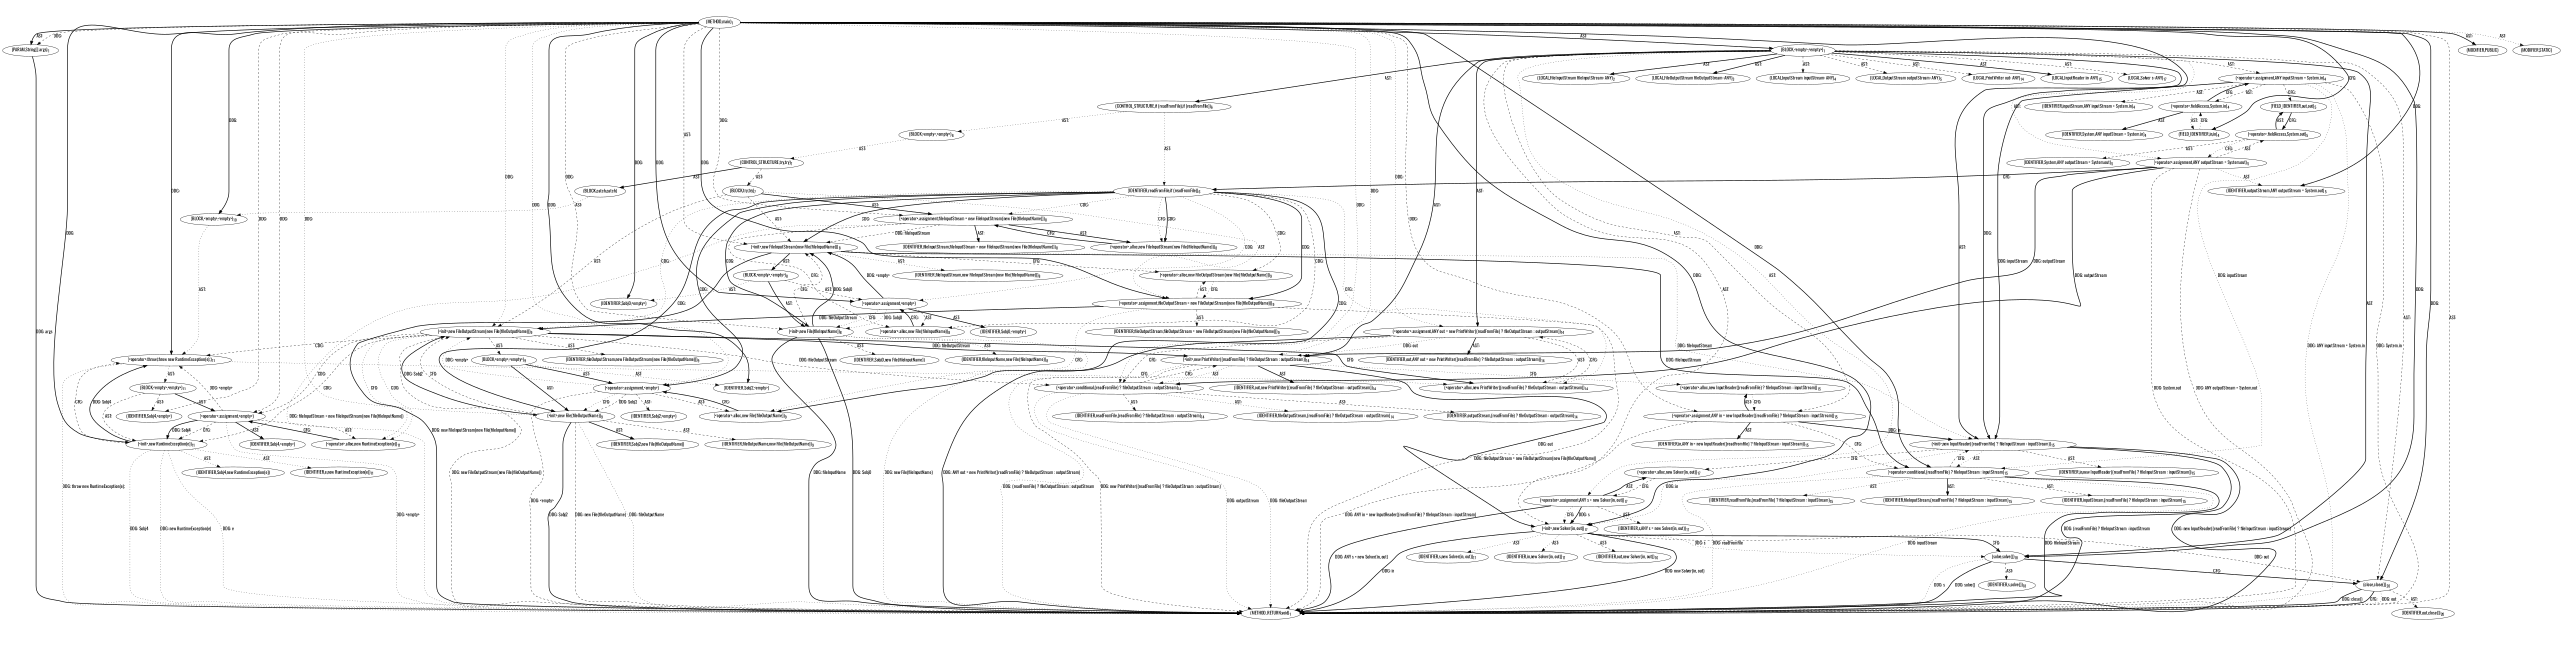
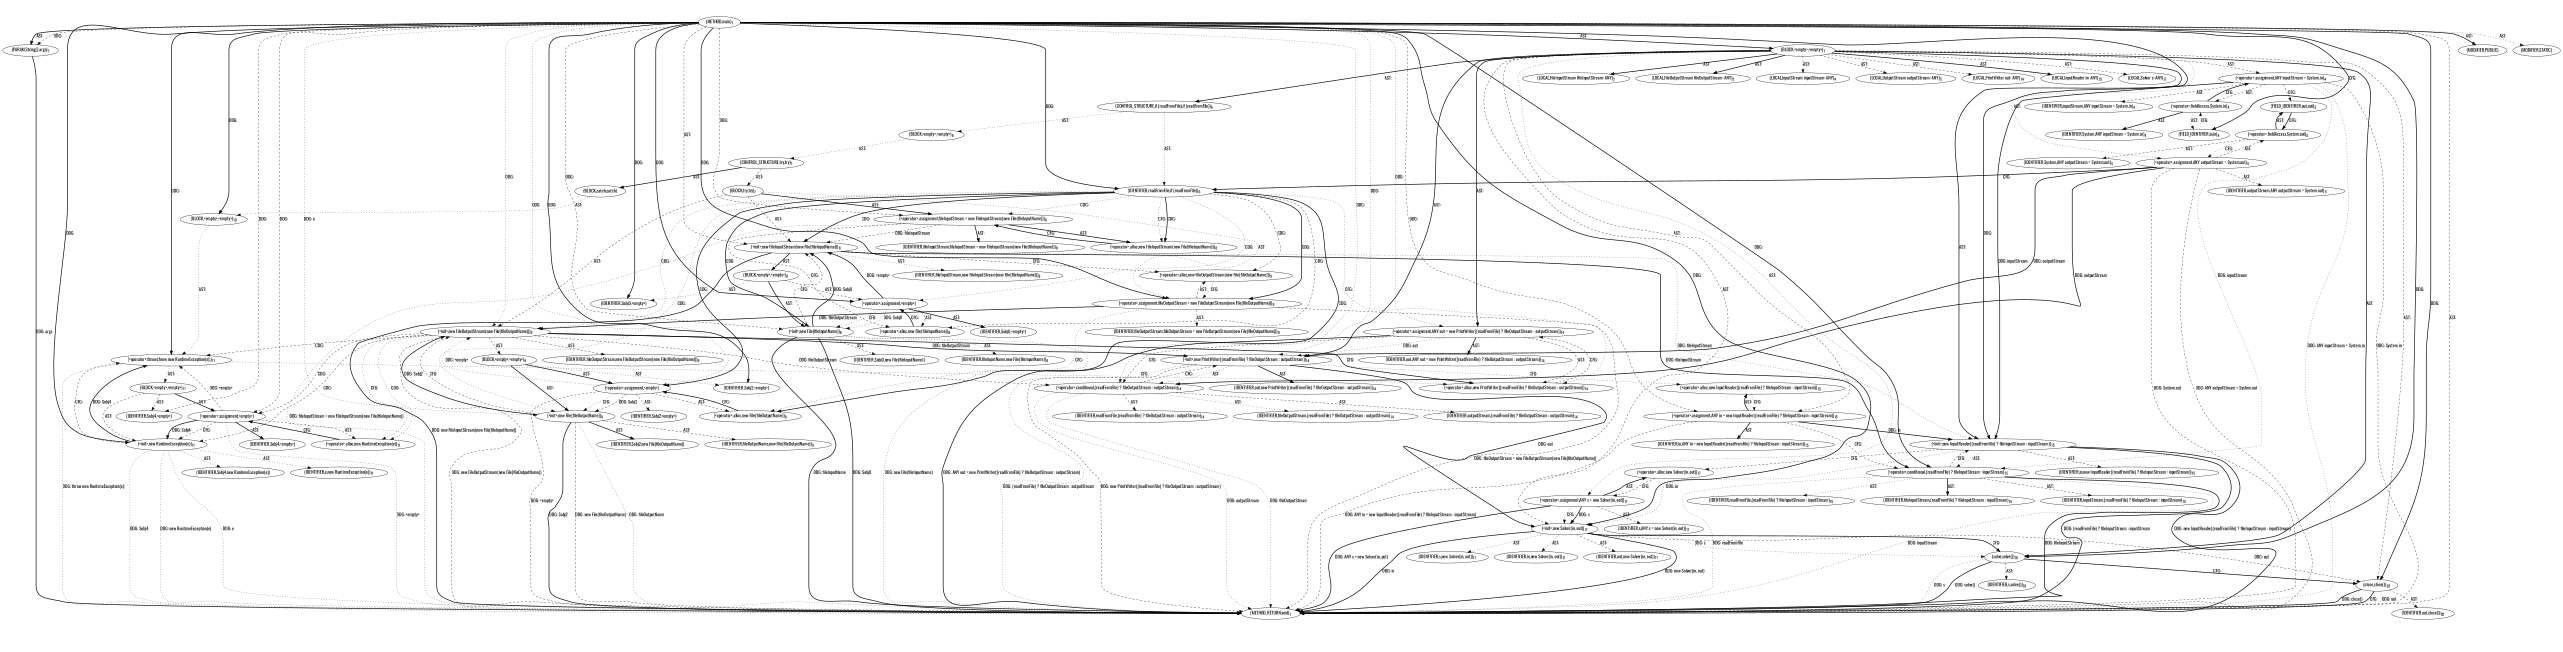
  digraph {
    fontname=Oswald
    node [fontname=Oswald]
    edge [fontname=Oswald style=bold]
    n1 [label=<(METHOD,main)<SUB>1</SUB>>]
    n2 [label=<(PARAM,String[] args)<SUB>1</SUB>>]
    n3 [label=<(BLOCK,&lt;empty&gt;,&lt;empty&gt;)<SUB>1</SUB>>]
    n4 [label=<(FIELD_IDENTIFIER,in,in)<SUB>4</SUB>>]
    n5 [label=<(IDENTIFIER,readFromFile,if (readFromFile))<SUB>6</SUB>>]
    n6 [label=<(&lt;operator&gt;.assignment,fileInputStream = new FileInputStream(new File(fileInputName)))<SUB>8</SUB>>]
    n7 [label=<(&lt;init&gt;,new FileInputStream(new File(fileInputName)))<SUB>8</SUB>>]
    n8 [label=<(&lt;operator&gt;.assignment,&lt;empty&gt;)>]
    n9 [label=<(&lt;init&gt;,new File(fileInputName))<SUB>8</SUB>>]
    n10 [label=<(IDENTIFIER,$obj0,&lt;empty&gt;)>]
    n11 [label=<(&lt;operator&gt;.assignment,fileOutputStream = new FileOutputStream(new File(fileOutputName)))<SUB>9</SUB>>]
    n12 [label=<(&lt;init&gt;,new FileOutputStream(new File(fileOutputName)))<SUB>9</SUB>>]
    n13 [label=<(&lt;operator&gt;.assignment,&lt;empty&gt;)>]
    n14 [label=<(&lt;init&gt;,new File(fileOutputName))<SUB>9</SUB>>]
    n15 [label=<(IDENTIFIER,$obj2,&lt;empty&gt;)>]
    n16 [label=<(BLOCK,&lt;empty&gt;,&lt;empty&gt;)<SUB>10</SUB>>]
    n17 [label=<(&lt;operator&gt;.throw,throw new RuntimeException(e);)<SUB>11</SUB>>]
    n18 [label=<(&lt;operator&gt;.assignment,&lt;empty&gt;)>]
    n19 [label=<(&lt;init&gt;,new RuntimeException(e))<SUB>11</SUB>>]
    n20 [label=<(IDENTIFIER,$obj4,&lt;empty&gt;)>]
    n21 [label=<(&lt;operator&gt;.assignment,ANY out = new PrintWriter((readFromFile) ? fileOutputStream : outputStream))<SUB>14</SUB>>]
    n22 [label=<(&lt;init&gt;,new PrintWriter((readFromFile) ? fileOutputStream : outputStream))<SUB>14</SUB>>]
    n23 [label=<(&lt;operator&gt;.conditional,(readFromFile) ? fileOutputStream : outputStream)<SUB>14</SUB>>]
    n24 [label=<(&lt;operator&gt;.assignment,ANY in = new InputReader((readFromFile) ? fileInputStream : inputStream))<SUB>15</SUB>>]
    n25 [label=<(&lt;init&gt;,new InputReader((readFromFile) ? fileInputStream : inputStream))<SUB>15</SUB>>]
    n26 [label=<(&lt;operator&gt;.conditional,(readFromFile) ? fileInputStream : inputStream)<SUB>15</SUB>>]
    n27 [label=<(&lt;init&gt;,new Solver(in, out))<SUB>17</SUB>>]
    n28 [label=<(solve,solve())<SUB>18</SUB>>]
    n29 [label=<(close,close())<SUB>20</SUB>>]
    n30 [label=<(MODIFIER,PUBLIC)>]
    n31 [label=<(MODIFIER,STATIC)>]
    n32 [label=<(METHOD_RETURN,void)<SUB>1</SUB>>]
    n33 [label=<(&lt;operator&gt;.assignment,ANY s = new Solver(in, out))<SUB>17</SUB>>]
    n34 [label=<(LOCAL,FileInputStream fileInputStream: ANY)<SUB>2</SUB>>]
    n35 [label=<(LOCAL,FileOutputStream fileOutputStream: ANY)<SUB>3</SUB>>]
    n36 [label=<(LOCAL,InputStream inputStream: ANY)<SUB>4</SUB>>]
    n37 [label=<(&lt;operator&gt;.assignment,ANY inputStream = System.in)<SUB>4</SUB>>]
    n38 [label=<(LOCAL,OutputStream outputStream: ANY)<SUB>5</SUB>>]
    n39 [label=<(&lt;operator&gt;.assignment,ANY outputStream = System.out)<SUB>5</SUB>>]
    n40 [label=<(CONTROL_STRUCTURE,if (readFromFile),if (readFromFile))<SUB>6</SUB>>]
    n41 [label=<(LOCAL,PrintWriter out: ANY)<SUB>14</SUB>>]
    n42 [label=<(LOCAL,InputReader in: ANY)<SUB>15</SUB>>]
    n43 [label=<(LOCAL,Solver s: ANY)<SUB>17</SUB>>]
    n44 [label=<(&lt;operator&gt;.fieldAccess,System.in)<SUB>4</SUB>>]
    n45 [label=<(&lt;operator&gt;.alloc,new FileInputStream(new File(fileInputName)))<SUB>8</SUB>>]
    n46 [label=<(&lt;operator&gt;.alloc,new File(fileInputName))<SUB>8</SUB>>]
    n47 [label=<(&lt;operator&gt;.alloc,new FileOutputStream(new File(fileOutputName)))<SUB>9</SUB>>]
    n48 [label=<(&lt;operator&gt;.alloc,new File(fileOutputName))<SUB>9</SUB>>]
    n49 [label=<(&lt;operator&gt;.alloc,new PrintWriter((readFromFile) ? fileOutputStream : outputStream))<SUB>14</SUB>>]
    n50 [label=<(IDENTIFIER,fileInputStream,fileInputStream = new FileInputStream(new File(fileInputName)))<SUB>8</SUB>>]
    n51 [label=<(IDENTIFIER,fileInputStream,new FileInputStream(new File(fileInputName)))<SUB>8</SUB>>]
    n52 [label=<(BLOCK,&lt;empty&gt;,&lt;empty&gt;)<SUB>8</SUB>>]
    n53 [label=<(IDENTIFIER,$obj0,&lt;empty&gt;)>]
    n54 [label=<(IDENTIFIER,$obj0,new File(fileInputName))>]
    n55 [label=<(IDENTIFIER,fileInputName,new File(fileInputName))<SUB>8</SUB>>]
    n56 [label=<(IDENTIFIER,fileOutputStream,fileOutputStream = new FileOutputStream(new File(fileOutputName)))<SUB>9</SUB>>]
    n57 [label=<(IDENTIFIER,fileOutputStream,new FileOutputStream(new File(fileOutputName)))<SUB>9</SUB>>]
    n58 [label=<(BLOCK,&lt;empty&gt;,&lt;empty&gt;)<SUB>9</SUB>>]
    n59 [label=<(&lt;operator&gt;.alloc,new RuntimeException(e))<SUB>11</SUB>>]
    n60 [label=<(IDENTIFIER,$obj2,&lt;empty&gt;)>]
    n61 [label=<(IDENTIFIER,$obj2,new File(fileOutputName))>]
    n62 [label=<(IDENTIFIER,fileOutputName,new File(fileOutputName))<SUB>9</SUB>>]
    n63 [label=<(BLOCK,&lt;empty&gt;,&lt;empty&gt;)<SUB>11</SUB>>]
    n64 [label=<(IDENTIFIER,$obj4,&lt;empty&gt;)>]
    n65 [label=<(IDENTIFIER,$obj4,new RuntimeException(e))>]
    n66 [label=<(IDENTIFIER,e,new RuntimeException(e))<SUB>11</SUB>>]
    n67 [label=<(IDENTIFIER,out,ANY out = new PrintWriter((readFromFile) ? fileOutputStream : outputStream))<SUB>14</SUB>>]
    n68 [label=<(IDENTIFIER,out,new PrintWriter((readFromFile) ? fileOutputStream : outputStream))<SUB>14</SUB>>]
    n69 [label=<(&lt;operator&gt;.alloc,new InputReader((readFromFile) ? fileInputStream : inputStream))<SUB>15</SUB>>]
    n70 [label=<(IDENTIFIER,readFromFile,(readFromFile) ? fileOutputStream : outputStream)<SUB>14</SUB>>]
    n71 [label=<(IDENTIFIER,fileOutputStream,(readFromFile) ? fileOutputStream : outputStream)<SUB>14</SUB>>]
    n72 [label=<(IDENTIFIER,outputStream,(readFromFile) ? fileOutputStream : outputStream)<SUB>14</SUB>>]
    n73 [label=<(IDENTIFIER,in,ANY in = new InputReader((readFromFile) ? fileInputStream : inputStream))<SUB>15</SUB>>]
    n74 [label=<(IDENTIFIER,in,new InputReader((readFromFile) ? fileInputStream : inputStream))<SUB>15</SUB>>]
    n75 [label=<(&lt;operator&gt;.alloc,new Solver(in, out))<SUB>17</SUB>>]
    n76 [label=<(IDENTIFIER,readFromFile,(readFromFile) ? fileInputStream : inputStream)<SUB>15</SUB>>]
    n77 [label=<(IDENTIFIER,fileInputStream,(readFromFile) ? fileInputStream : inputStream)<SUB>15</SUB>>]
    n78 [label=<(IDENTIFIER,inputStream,(readFromFile) ? fileInputStream : inputStream)<SUB>15</SUB>>]
    n79 [label=<(IDENTIFIER,s,ANY s = new Solver(in, out))<SUB>17</SUB>>]
    n80 [label=<(IDENTIFIER,s,new Solver(in, out))<SUB>17</SUB>>]
    n81 [label=<(IDENTIFIER,in,new Solver(in, out))<SUB>17</SUB>>]
-   n82 [label=<(IDENTIFIER,out,new Solver(in, out))<SUB>16</SUB>>]
+   n82 [label=<(IDENTIFIER,out,new Solver(in, out))<SUB>17</SUB>>]
    n83 [label=<(IDENTIFIER,s,solve())<SUB>18</SUB>>]
    n84 [label=<(IDENTIFIER,out,close())<SUB>20</SUB>>]
    n85 [label=<(IDENTIFIER,inputStream,ANY inputStream = System.in)<SUB>4</SUB>>]
    n86 [label=<(FIELD_IDENTIFIER,out,out)<SUB>5</SUB>>]
    n87 [label=<(IDENTIFIER,outputStream,ANY outputStream = System.out)<SUB>5</SUB>>]
    n88 [label=<(&lt;operator&gt;.fieldAccess,System.out)<SUB>5</SUB>>]
    n89 [label=<(BLOCK,&lt;empty&gt;,&lt;empty&gt;)<SUB>6</SUB>>]
    n90 [label=<(IDENTIFIER,System,ANY inputStream = System.in)<SUB>4</SUB>>]
    n91 [label=<(IDENTIFIER,System,ANY outputStream = System.out)<SUB>5</SUB>>]
    n92 [label=<(CONTROL_STRUCTURE,try,try)<SUB>7</SUB>>]
    n93 [label=<(BLOCK,try,try)<SUB>7</SUB>>]
    n94 [label=<(BLOCK,catch,catch)>]
    n1 -> n2 [label="AST: "]
    n1 -> n2 [label="DDG: " style=dashed]
    n1 -> n3 [label="AST: "]
    n1 -> n4 [label="CFG: "]
-   n1 -> n87 [label="DDG: "]
+   n1 -> n5 [label="DDG: "]
    n1 -> n6 [label="DDG: " style=dashed]
    n1 -> n7 [label="AST: " style=dashed]
    n1 -> n8 [label="DDG: "]
    n1 -> n9 [label="DDG: " style=dashed]
    n1 -> n10 [label="DDG: "]
    n1 -> n11 [label="DDG: "]
    n1 -> n12 [label="DDG: " style=dotted]
    n1 -> n13 [label="DDG: " style=dotted]
-   n1 -> n14 [label="DDG: " style=dotted]
+   n1 -> n14 [label="DDG: e" style=dotted]
    n1 -> n15 [label="DDG: "]
    n1 -> n16 [label="DDG: "]
    n1 -> n17 [label="DDG: "]
    n1 -> n18 [label="DDG: " style=dashed]
    n1 -> n19 [label="DDG: "]
    n1 -> n20 [label="DDG: " style=dashed]
    n1 -> n21 [label="DDG: " style=dotted]
    n1 -> n22 [label="DDG: " style=dotted]
    n1 -> n23 [label="DDG: " style=dotted]
    n1 -> n24 [label="DDG: " style=dashed]
    n1 -> n25 [label="DDG: "]
    n1 -> n26 [label="DDG: "]
    n1 -> n27 [label="DDG: "]
    n1 -> n28 [label="DDG: "]
    n1 -> n29 [label="DDG: "]
    n1 -> n30 [label="AST: "]
    n1 -> n31 [label="AST: " style=dotted]
    n1 -> n32 [label="AST: " style=dashed]
    n2 -> n32 [label="DDG: args"]
    n3 -> n21 [label="AST: "]
    n3 -> n22 [label="AST: "]
    n3 -> n24 [label="AST: " style=dashed]
    n3 -> n25 [label="AST: "]
    n3 -> n27 [label="AST: " style=dashed]
    n3 -> n28 [label="AST: "]
    n3 -> n29 [label="AST: " style=dashed]
    n3 -> n33 [label="AST: " style=dotted]
    n3 -> n34 [label="AST: "]
    n3 -> n35 [label="AST: "]
    n3 -> n36 [label="AST: " style=dashed]
    n3 -> n37 [label="AST: " style=dashed]
    n3 -> n38 [label="AST: " style=dashed]
    n3 -> n39 [label="AST: " style=dotted]
    n3 -> n40 [label="AST: "]
    n3 -> n41 [label="AST: " style=dashed]
    n3 -> n42 [label="AST: "]
    n3 -> n43 [label="AST: " style=dashed]
    n4 -> n44 [label="CFG: " style=dotted]
    n5 -> n6 [label="CDG: " style=dotted]
    n5 -> n7 [label="CDG: "]
    n5 -> n8 [label="CDG: " style=dotted]
    n5 -> n9 [label="CDG: "]
    n5 -> n11 [label="CDG: "]
    n5 -> n12 [label="CDG: " style=dotted]
    n5 -> n13 [label="CDG: "]
-   n5 -> n14 [label="CDG: "]
+   n5 -> n14 [label="CDG: " style=dotted]
    n5 -> n45 [label="CFG: " style=dotted]
    n5 -> n45 [label="CDG: "]
    n5 -> n46 [label="CDG: " style=dashed]
    n5 -> n47 [label="CDG: " style=dashed]
    n5 -> n48 [label="CDG: "]
    n5 -> n49 [label="CFG: " style=dotted]
    n6 -> n7 [label="DDG: fileInputStream" style=dashed]
    n6 -> n32 [label="DDG: fileInputStream = new FileInputStream(new File(fileInputName))" style=dotted]
    n6 -> n45 [label="AST: "]
    n6 -> n46 [label="CFG: " style=dashed]
    n6 -> n50 [label="AST: "]
    n7 -> n25 [label="DDG: fileInputStream" style=dotted]
    n7 -> n26 [label="DDG: fileInputStream"]
    n7 -> n32 [label="DDG: new FileInputStream(new File(fileInputName))"]
    n7 -> n47 [label="CFG: " style=dashed]
    n7 -> n51 [label="AST: " style=dotted]
    n7 -> n52 [label="AST: "]
    n8 -> n7 [label="DDG: &lt;empty&gt;"]
    n8 -> n9 [label="CFG: " style=dotted]
    n8 -> n9 [label="DDG: $obj0" style=dotted]
    n8 -> n46 [label="AST: " style=dashed]
    n8 -> n53 [label="AST: "]
    n9 -> n7 [label="CFG: " style=dashed]
    n9 -> n7 [label="DDG: $obj0"]
    n9 -> n32 [label="DDG: $obj0"]
    n9 -> n32 [label="DDG: new File(fileInputName)" style=dotted]
    n9 -> n32 [label="DDG: fileInputName"]
    n9 -> n54 [label="AST: " style=dashed]
    n9 -> n55 [label="AST: " style=dotted]
    n11 -> n12 [label="DDG: fileOutputStream"]
    n11 -> n32 [label="DDG: fileOutputStream = new FileOutputStream(new File(fileOutputName))" style=dashed]
    n11 -> n47 [label="AST: " style=dashed]
    n11 -> n48 [label="CFG: " style=dotted]
    n11 -> n56 [label="AST: " style=dashed]
    n12 -> n17 [label="CDG: " style=dashed]
    n12 -> n18 [label="CDG: " style=dashed]
    n12 -> n19 [label="CDG: " style=dashed]
    n12 -> n22 [label="DDG: fileOutputStream"]
    n12 -> n23 [label="DDG: fileOutputStream" style=dashed]
    n12 -> n32 [label="DDG: new FileOutputStream(new File(fileOutputName))" style=dashed]
    n12 -> n49 [label="CFG: "]
    n12 -> n57 [label="AST: " style=dashed]
    n12 -> n58 [label="AST: " style=dashed]
    n12 -> n59 [label="CFG: " style=dotted]
    n12 -> n59 [label="CDG: " style=dotted]
    n13 -> n12 [label="DDG: &lt;empty&gt;" style=dotted]
    n13 -> n14 [label="CFG: " style=dotted]
    n13 -> n14 [label="DDG: $obj2" style=dashed]
    n13 -> n32 [label="DDG: &lt;empty&gt;" style=dashed]
    n13 -> n48 [label="AST: " style=dashed]
    n13 -> n60 [label="AST: " style=dashed]
    n14 -> n12 [label="CFG: " style=dashed]
    n14 -> n12 [label="DDG: $obj2"]
    n14 -> n32 [label="DDG: $obj2"]
    n14 -> n32 [label="DDG: new File(fileOutputName)" style=dashed]
    n14 -> n32 [label="DDG: fileOutputName" style=dotted]
    n14 -> n61 [label="AST: "]
    n14 -> n62 [label="AST: " style=dashed]
    n16 -> n17 [label="AST: " style=dotted]
    n17 -> n32 [label="DDG: throw new RuntimeException(e);" style=dotted]
    n17 -> n49 [label="CFG: " style=dotted]
    n17 -> n63 [label="AST: " style=dotted]
    n18 -> n17 [label="DDG: &lt;empty&gt;" style=dashed]
    n18 -> n19 [label="CFG: " style=dashed]
    n18 -> n19 [label="DDG: $obj4"]
    n18 -> n32 [label="DDG: &lt;empty&gt;" style=dotted]
    n18 -> n59 [label="AST: " style=dashed]
    n18 -> n64 [label="AST: "]
    n19 -> n17 [label="CFG: " style=dashed]
    n19 -> n17 [label="DDG: $obj4"]
    n19 -> n32 [label="DDG: $obj4" style=dotted]
    n19 -> n32 [label="DDG: new RuntimeException(e)" style=dotted]
    n19 -> n32 [label="DDG: e" style=dotted]
    n19 -> n65 [label="AST: " style=dotted]
    n19 -> n66 [label="AST: " style=dotted]
    n21 -> n22 [label="DDG: out" style=dotted]
    n21 -> n23 [label="CFG: " style=dashed]
    n21 -> n32 [label="DDG: ANY out = new PrintWriter((readFromFile) ? fileOutputStream : outputStream)"]
    n21 -> n49 [label="AST: " style=dashed]
    n21 -> n67 [label="AST: "]
    n22 -> n23 [label="AST: " style=dotted]
    n22 -> n27 [label="DDG: out"]
    n22 -> n32 [label="DDG: (readFromFile) ? fileOutputStream : outputStream" style=dotted]
    n22 -> n32 [label="DDG: new PrintWriter((readFromFile) ? fileOutputStream : outputStream)" style=dashed]
    n22 -> n68 [label="AST: "]
    n22 -> n69 [label="CFG: " style=dotted]
    n23 -> n22 [label="CFG: " style=dashed]
    n23 -> n32 [label="DDG: outputStream" style=dotted]
    n23 -> n32 [label="DDG: fileOutputStream" style=dotted]
    n23 -> n70 [label="AST: " style=dashed]
    n23 -> n71 [label="AST: " style=dotted]
    n23 -> n72 [label="AST: " style=dashed]
    n24 -> n25 [label="DDG: in"]
    n24 -> n26 [label="CFG: " style=dashed]
    n24 -> n32 [label="DDG: ANY in = new InputReader((readFromFile) ? fileInputStream : inputStream)" style=dashed]
    n24 -> n69 [label="AST: "]
    n24 -> n73 [label="AST: "]
    n25 -> n26 [label="AST: " style=dotted]
    n25 -> n27 [label="DDG: in" style=dotted]
    n25 -> n32 [label="DDG: (readFromFile) ? fileInputStream : inputStream"]
    n25 -> n32 [label="DDG: new InputReader((readFromFile) ? fileInputStream : inputStream)"]
    n25 -> n74 [label="AST: " style=dashed]
    n25 -> n75 [label="CFG: " style=dashed]
    n26 -> n25 [label="CFG: " style=dashed]
    n26 -> n32 [label="DDG: readFromFile" style=dotted]
    n26 -> n32 [label="DDG: inputStream" style=dotted]
    n26 -> n32 [label="DDG: fileInputStream"]
    n26 -> n76 [label="AST: " style=dotted]
    n26 -> n77 [label="AST: "]
    n26 -> n78 [label="AST: " style=dashed]
    n27 -> n28 [label="CFG: "]
    n27 -> n28 [label="DDG: s" style=dotted]
    n27 -> n29 [label="DDG: out" style=dashed]
    n27 -> n32 [label="DDG: in"]
    n27 -> n32 [label="DDG: new Solver(in, out)"]
    n27 -> n80 [label="AST: " style=dotted]
    n27 -> n81 [label="AST: " style=dotted]
    n27 -> n82 [label="AST: " style=dashed]
    n28 -> n29 [label="CFG: "]
    n28 -> n32 [label="DDG: s" style=dotted]
    n28 -> n32 [label="DDG: solve()"]
    n28 -> n83 [label="AST: " style=dashed]
    n29 -> n32 [label="CFG: "]
    n29 -> n32 [label="DDG: out" style=dotted]
    n29 -> n32 [label="DDG: close()"]
    n29 -> n84 [label="AST: " style=dashed]
    n33 -> n27 [label="CFG: " style=dotted]
    n33 -> n27 [label="DDG: s"]
    n33 -> n32 [label="DDG: ANY s = new Solver(in, out)"]
    n33 -> n75 [label="AST: "]
    n33 -> n79 [label="AST: " style=dashed]
    n37 -> n25 [label="DDG: inputStream"]
    n37 -> n26 [label="DDG: inputStream" style=dotted]
    n37 -> n32 [label="DDG: System.in" style=dashed]
    n37 -> n32 [label="DDG: ANY inputStream = System.in" style=dotted]
    n37 -> n44 [label="AST: " style=dashed]
    n37 -> n85 [label="AST: " style=dashed]
    n37 -> n86 [label="CFG: " style=dashed]
    n39 -> n5 [label="CFG: "]
    n39 -> n22 [label="DDG: outputStream"]
    n39 -> n23 [label="DDG: outputStream"]
    n39 -> n32 [label="DDG: System.out" style=dashed]
    n39 -> n32 [label="DDG: ANY outputStream = System.out" style=dashed]
-   n39 -> n87 [label="AST: " style=dotted]
+   n39 -> n87 [label="AST: " style=dashed]
    n39 -> n88 [label="AST: " style=dashed]
    n40 -> n5 [label="AST: " style=dotted]
    n40 -> n89 [label="AST: " style=dotted]
    n44 -> n4 [label="AST: " style=dotted]
    n44 -> n37 [label="CFG: "]
    n44 -> n90 [label="AST: "]
    n45 -> n6 [label="CFG: "]
    n46 -> n8 [label="CFG: "]
    n47 -> n11 [label="CFG: " style=dotted]
    n48 -> n13 [label="CFG: "]
    n49 -> n21 [label="CFG: " style=dashed]
    n52 -> n8 [label="AST: " style=dashed]
    n52 -> n9 [label="AST: "]
    n52 -> n10 [label="AST: " style=dotted]
    n58 -> n13 [label="AST: "]
    n58 -> n14 [label="AST: "]
    n58 -> n15 [label="AST: " style=dotted]
    n59 -> n18 [label="CFG: "]
    n63 -> n18 [label="AST: "]
    n63 -> n19 [label="AST: " style=dashed]
    n63 -> n20 [label="AST: " style=dashed]
    n69 -> n24 [label="CFG: " style=dotted]
    n75 -> n33 [label="CFG: " style=dashed]
    n86 -> n88 [label="CFG: "]
    n88 -> n39 [label="CFG: " style=dotted]
    n88 -> n86 [label="AST: "]
    n88 -> n91 [label="AST: " style=dashed]
    n89 -> n92 [label="AST: " style=dotted]
    n92 -> n93 [label="AST: " style=dashed]
    n92 -> n94 [label="AST: "]
    n93 -> n6 [label="AST: "]
    n93 -> n7 [label="AST: " style=dashed]
    n93 -> n11 [label="AST: " style=dotted]
    n93 -> n12 [label="AST: " style=dashed]
    n94 -> n16 [label="AST: " style=dotted]
  }
